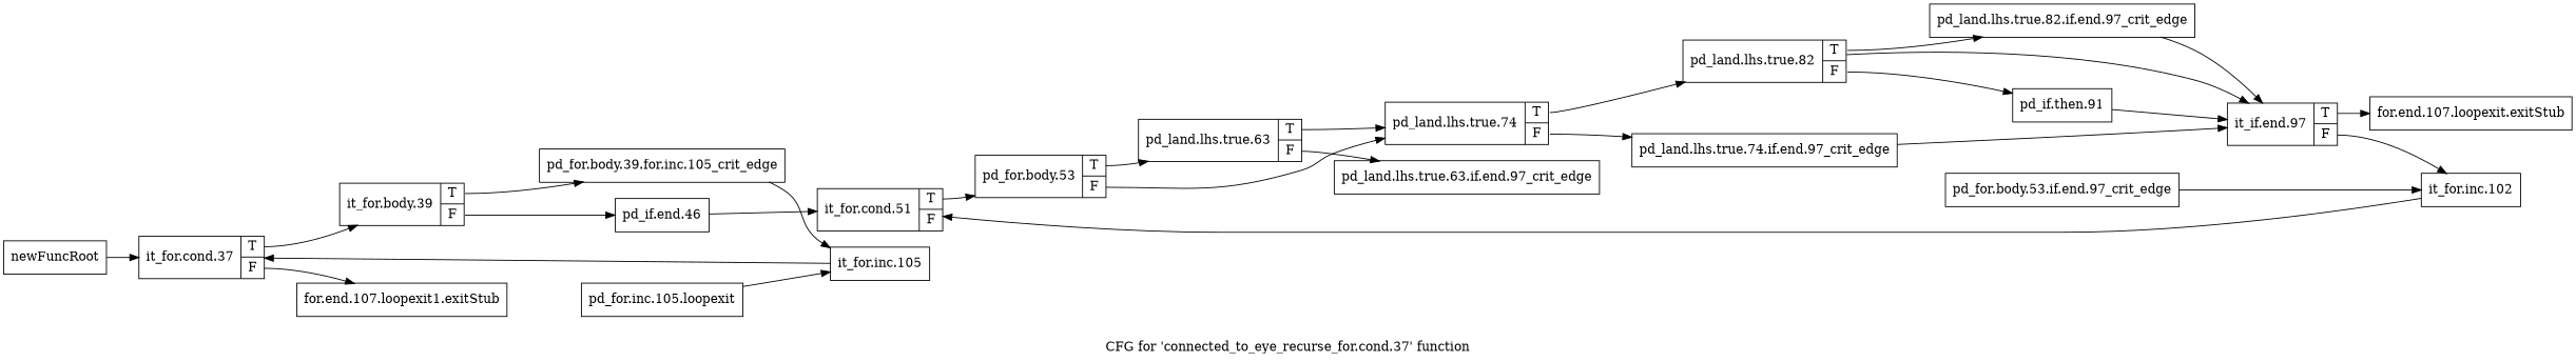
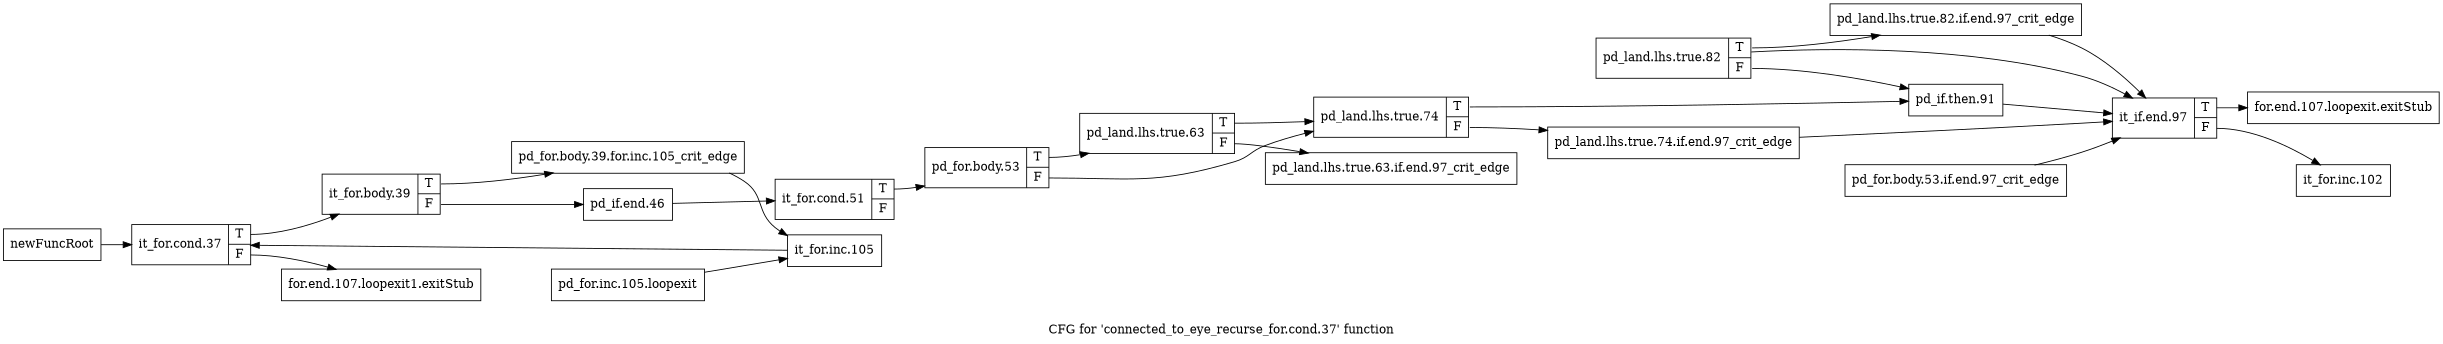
  digraph {
    label="CFG for 'connected_to_eye_recurse_for.cond.37' function"
    rankdir=LR
    node [shape=record]
    n1 [label="{newFuncRoot}"]
    n2 [label="{it_for.cond.37|{<s0>T|<s1>F}}"]
    n3 [label="{for.end.107.loopexit1.exitStub}"]
    n4 [label="{it_for.body.39|{<s0>T|<s1>F}}"]
    n5 [label="{pd_for.body.39.for.inc.105_crit_edge}"]
    n6 [label="{pd_if.end.46}"]
    n7 [label="{for.end.107.loopexit.exitStub}"]
    n8 [label="{it_for.inc.105}"]
    n9 [label="{it_for.cond.51|{<s0>T|<s1>F}}"]
    n10 [label="{pd_for.body.53|{<s0>T|<s1>F}}"]
    n11 [label="{pd_land.lhs.true.63|{<s0>T|<s1>F}}"]
    n12 [label="{pd_land.lhs.true.74|{<s0>T|<s1>F}}"]
    n13 [label="{pd_for.inc.105.loopexit}"]
    n14 [label="{pd_land.lhs.true.63.if.end.97_crit_edge}"]
    n15 [label="{pd_for.body.53.if.end.97_crit_edge}"]
    n16 [label="{it_if.end.97|{<s0>T|<s1>F}}"]
    n17 [label="{pd_land.lhs.true.82|{<s0>T|<s1>F}}"]
    n18 [label="{pd_land.lhs.true.74.if.end.97_crit_edge}"]
    n19 [label="{it_for.inc.102}"]
    n20 [label="{pd_land.lhs.true.82.if.end.97_crit_edge}"]
    n21 [label="{pd_if.then.91}"]
    n1 -> n2
    n2 -> n3 [tailport=s1]
    n2 -> n4 [tailport=s0]
    n4 -> n5 [tailport=s0]
    n4 -> n6 [tailport=s1]
    n5 -> n8
    n6 -> n9
    n8 -> n2
    n9 -> n10 [tailport=s0]
    n10 -> n11 [tailport=s0]
    n10 -> n12 [tailport=s1]
    n11 -> n12 [tailport=s0]
    n11 -> n14 [tailport=s1]
-   n12 -> n17 [tailport=s0]
+   n12 -> n21 [tailport=s0]
    n12 -> n18 [tailport=s1]
    n13 -> n8
-   n15 -> n19
+   n15 -> n16
    n16 -> n7 [tailport=s0]
    n16 -> n19 [tailport=s1]
    n17 -> n16
    n17 -> n20 [tailport=s0]
    n17 -> n21 [tailport=s1]
    n18 -> n16
-   n19 -> n9
    n20 -> n16
    n21 -> n16
  }
